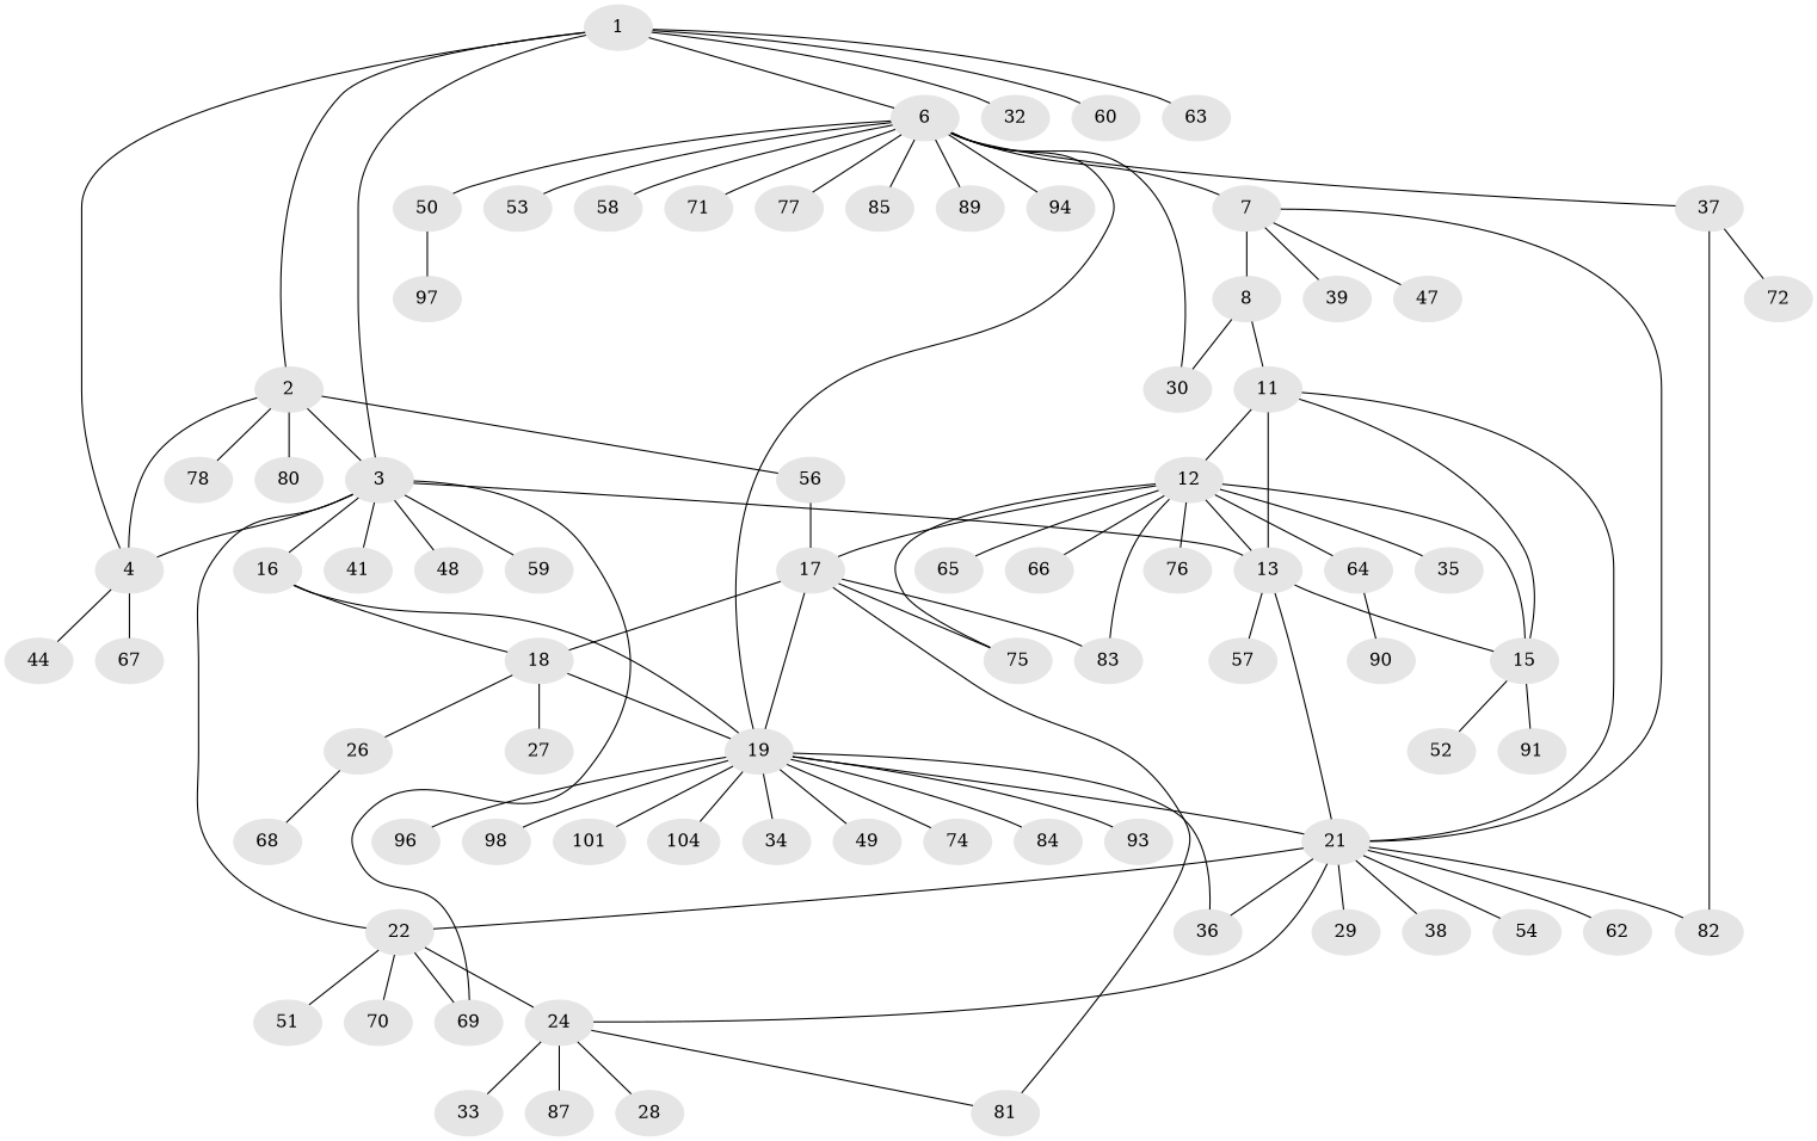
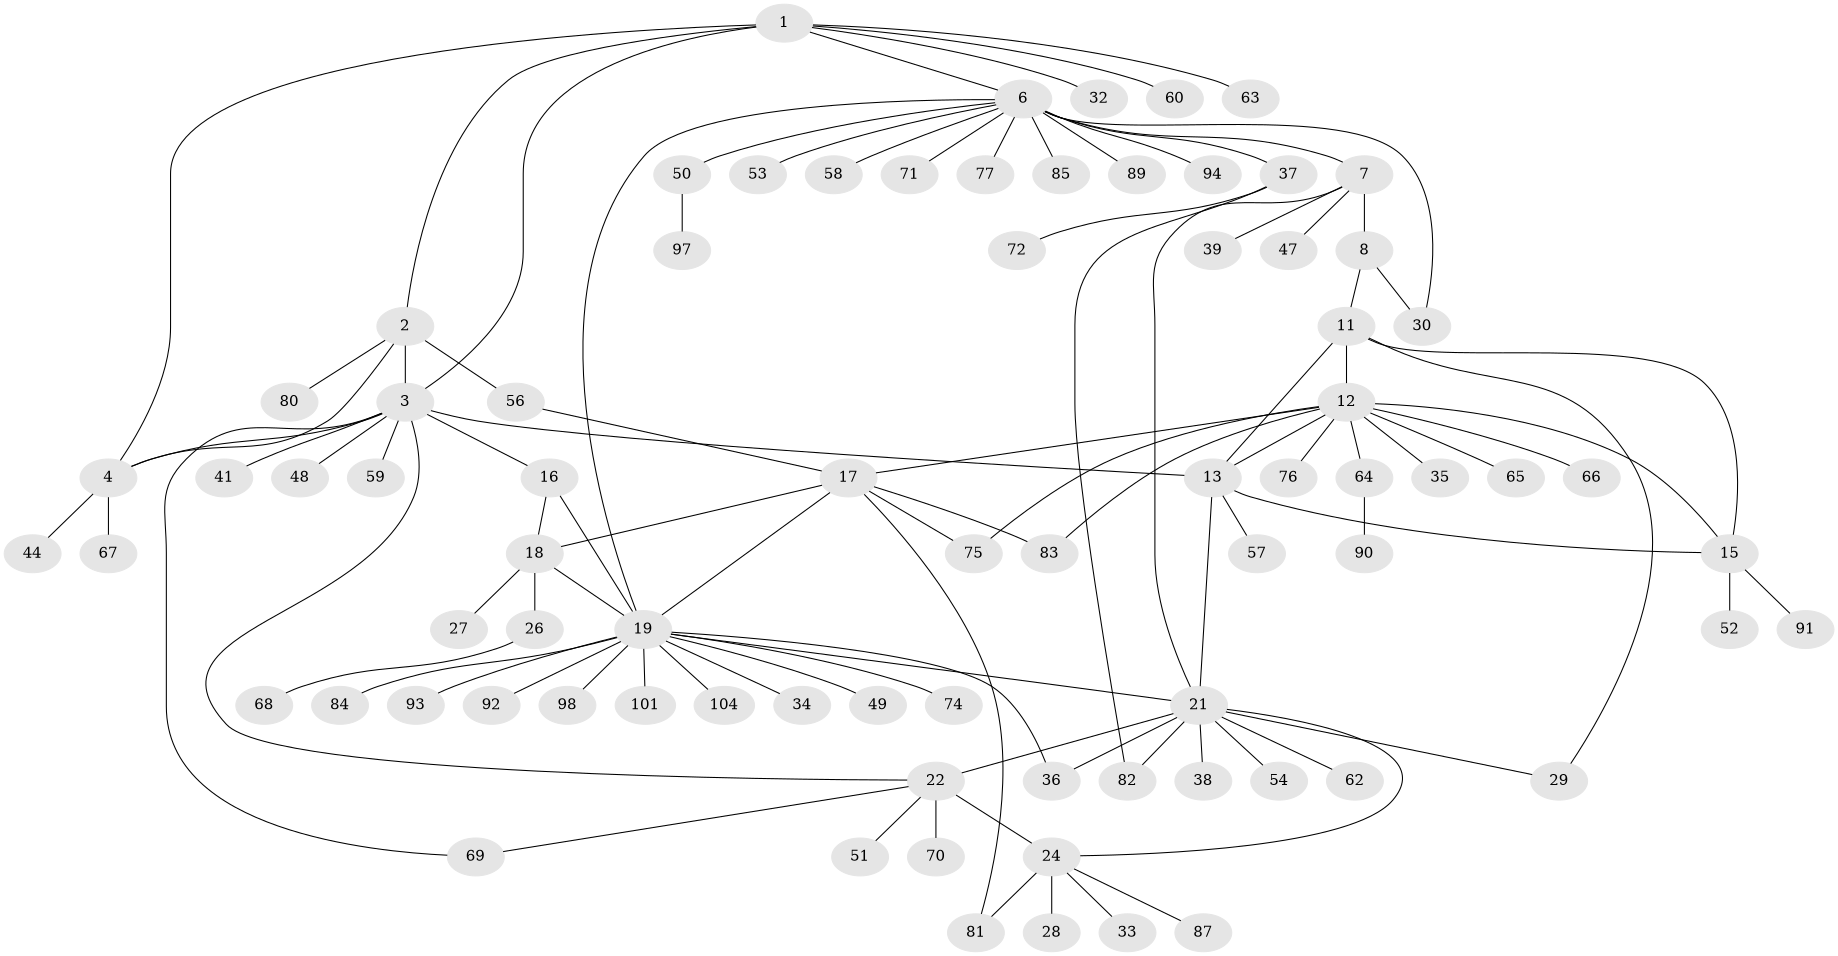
  graph {
    node [color=gray90 style=filled]
    1 [super="+40"]
    2 [super="+100"]
    3 [super="+5"]
    4 [super="+31"]
    6 [super="+9"]
    32 [super="+88"]
    60
    63
    56
-   78
    80
    13 [super="+45"]
    16 [super="+86"]
    22 [super="+23"]
    41
    48
    59
    69
    44
    67
    7 [super="+42"]
    19 [super="+20"]
    37 [super="+53"]
    50
    n25 [label=53 super="+70"]
    58
    71
    77
    85
    89
    94
    30
    17 [super="+61"]
    21 [super="+103"]
    15 [super="+73"]
    57
    18 [super="+43"]
    24 [super="+25"]
    51
    n40 [label=70]
    8 [super="+10"]
    39
    47
    11 [super="+14"]
    34
    36
    49
    74
    84
    93 [super="+99"]
-   96
+   96 [label=92]
    98
    101
    104
    82
    72
    97
    29
    38
    54
    62
    12 [super="+46"]
    35
    64
    65
    66
    75
    76
    83
    52
    91 [super="+95"]
    81 [super="+92"]
    90
    26 [super="+102"]
    27
    68
    28
    33
    87
    1 -- 2
    1 -- 3 [weight=2]
    1 -- 4
    1 -- 6
    1 -- 32
    1 -- 60
    1 -- 63
    2 -- 3 [weight=2]
    2 -- 4
    2 -- 56
-   2 -- 78
    2 -- 80
    3 -- 4 [weight=2]
    3 -- 13
    3 -- 16
    3 -- 22
    3 -- 41
    3 -- 48
    3 -- 59
    3 -- 69
    4 -- 44
    4 -- 67
    6 -- 7 [weight=2]
    6 -- 19
    6 -- 37
    6 -- 50
    6 -- n25
    6 -- 58
    6 -- 71
    6 -- 77
    6 -- 85
    6 -- 89
    6 -- 94
    6 -- 30 [weight=4]
    56 -- 17
    13 -- 21
    13 -- 15
    13 -- 57
    16 -- 19 [weight=2]
    16 -- 18
    22 -- 69
    22 -- 24 [weight=4]
    22 -- 51
    22 -- n40
    7 -- 21
    7 -- 8 [weight=2]
    7 -- 39
    7 -- 47
    19 -- 21
    19 -- 34
    19 -- 36
    19 -- 49
    19 -- 74
    19 -- 84
    19 -- 93
    19 -- 96
    19 -- 98
    19 -- 101
    19 -- 104
    37 -- 82
    37 -- 72
    50 -- 97
    17 -- 19 [weight=2]
    17 -- 18
    17 -- 75
    17 -- 83
    17 -- 81
    21 -- 22 [weight=2]
    21 -- 24 [weight=2]
    21 -- 36
    21 -- 82
    21 -- 29
    21 -- 38
    21 -- 54
    21 -- 62
    15 -- 52
    15 -- 91
    18 -- 19 [weight=2]
    18 -- 26
    18 -- 27
    24 -- 81
    24 -- 28
    24 -- 33
    24 -- 87
    8 -- 30
    8 -- 11
    11 -- 13 [weight=2]
-   11 -- 21
+   11 -- 29
    11 -- 15 [weight=2]
    11 -- 12 [weight=2]
    12 -- 13
    12 -- 17
    12 -- 15
    12 -- 35
    12 -- 64
    12 -- 65
    12 -- 66
    12 -- 75
    12 -- 76
    12 -- 83
    64 -- 90
    26 -- 68
  }
